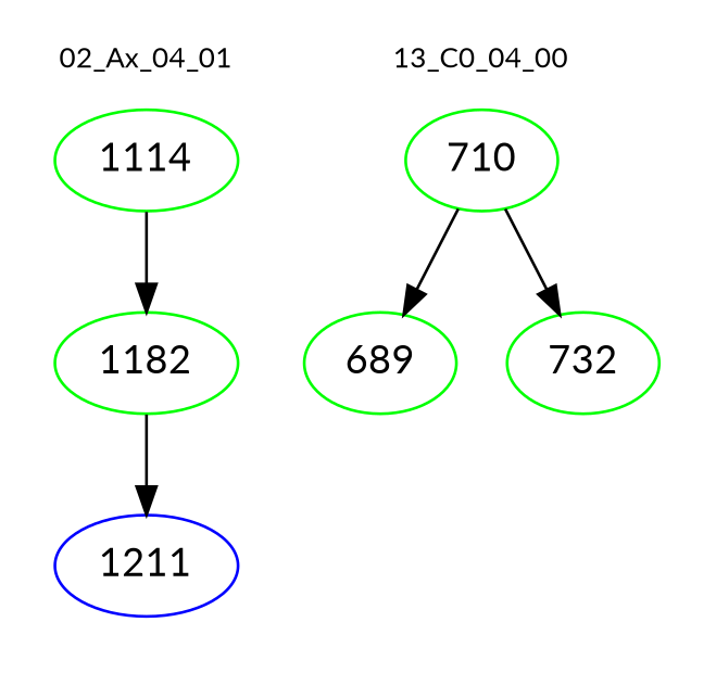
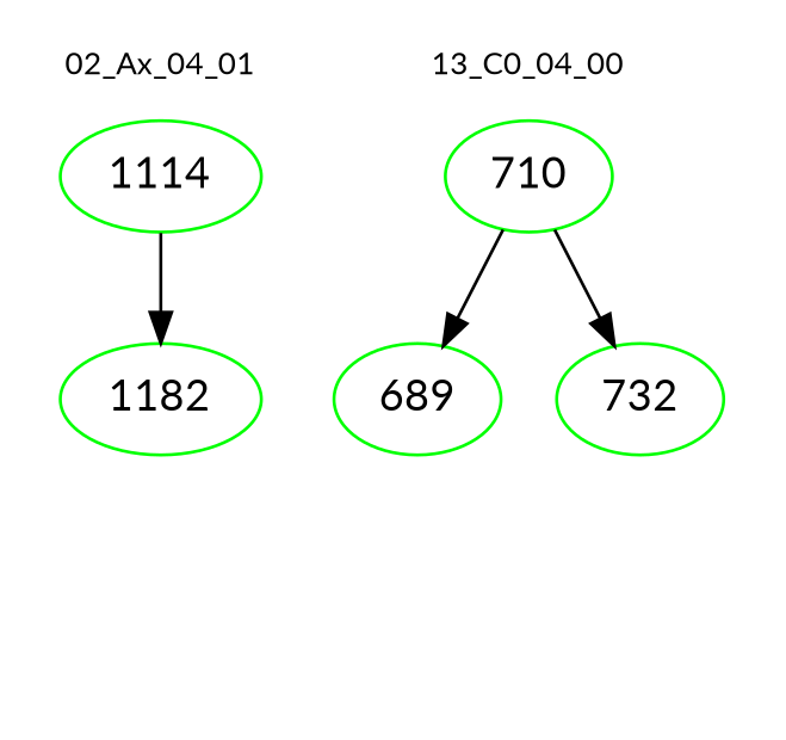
  digraph {
    fontname=Lato
    node [color=green fontname=Lato]
    edge [color=black fontname=Lato]
    n1 [label=1182]
    n2 [label=1114]
-   n3 [color=blue label=1211]
    n4 [label=710]
    n5 [label=689]
    n6 [label=732]
    subgraph cluster_1 {
      color=white
      fontsize=10
      label="02_Ax_04_01"
      n1
      n2
-     n3
    }
    subgraph cluster_2 {
      color=white
      fontsize=10
      label="13_C0_04_00"
      n4
      n5
      n6
    }
-   n1 -> n3
    n2 -> n1
    n4 -> n5
    n4 -> n6
  }
